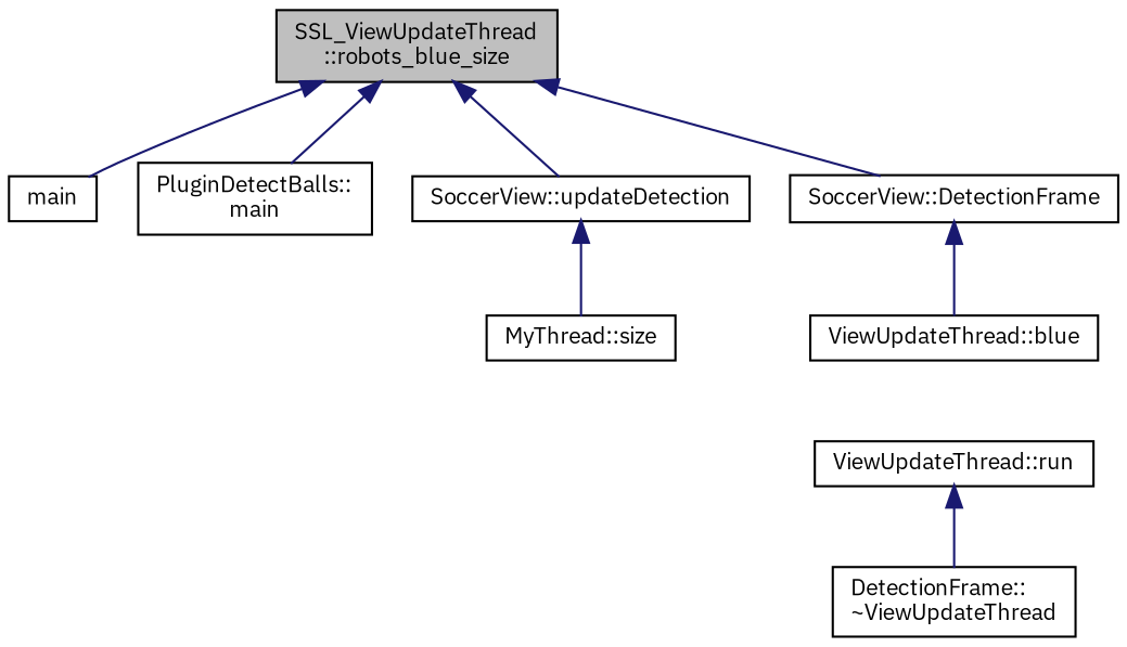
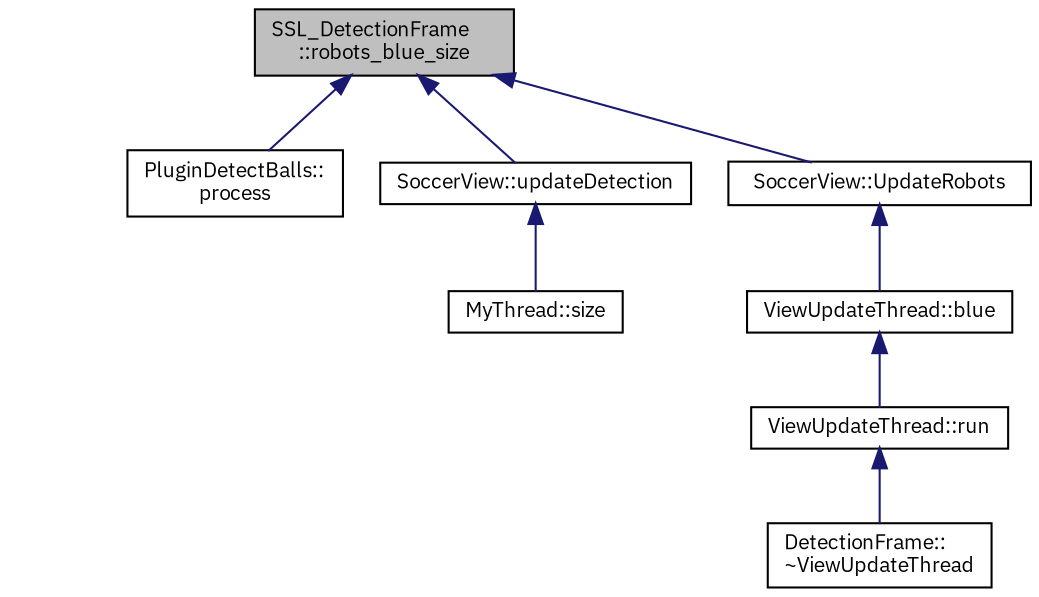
  digraph {
    fontname="IBM Plex Sans"
    rankdir=TB
    node [color=black fillcolor=white fontname="IBM Plex Sans" fontsize=10 shape=record style=filled]
    edge [color=midnightblue dir=back fontname="IBM Plex Sans" fontsize=10 labelfontname=Helvetica labelfontsize=10 style=solid]
-   n1 [fillcolor=grey75 fontcolor=black height=0.2 label="SSL_ViewUpdateThread\l::robots_blue_size" width=0.4]
-   n2 [height=0.2 label=main width=0.4]
-   n3 [height=0.2 label="PluginDetectBalls::\lmain" width=0.4]
+   n1 [fillcolor=grey75 fontcolor=black height=0.2 label="SSL_DetectionFrame\l::robots_blue_size" width=0.4]
+   n3 [height=0.2 label="PluginDetectBalls::\lprocess" width=0.4]
    n4 [height=0.2 label="SoccerView::updateDetection" width=0.4]
-   n5 [height=0.2 label="SoccerView::DetectionFrame" width=0.4]
+   n5 [height=0.2 label="SoccerView::UpdateRobots" width=0.4]
    n6 [height=0.2 label="MyThread::size" width=0.4]
    n7 [height=0.2 label="ViewUpdateThread::blue" width=0.4]
    n8 [height=0.2 label="ViewUpdateThread::run" width=0.4]
    n9 [height=0.2 label="DetectionFrame::\l~ViewUpdateThread" width=0.4]
-   n1 -> n2
    n1 -> n3
    n1 -> n4
    n1 -> n5
    n4 -> n6
    n5 -> n7
+   n7 -> n8
    n8 -> n9
  }
